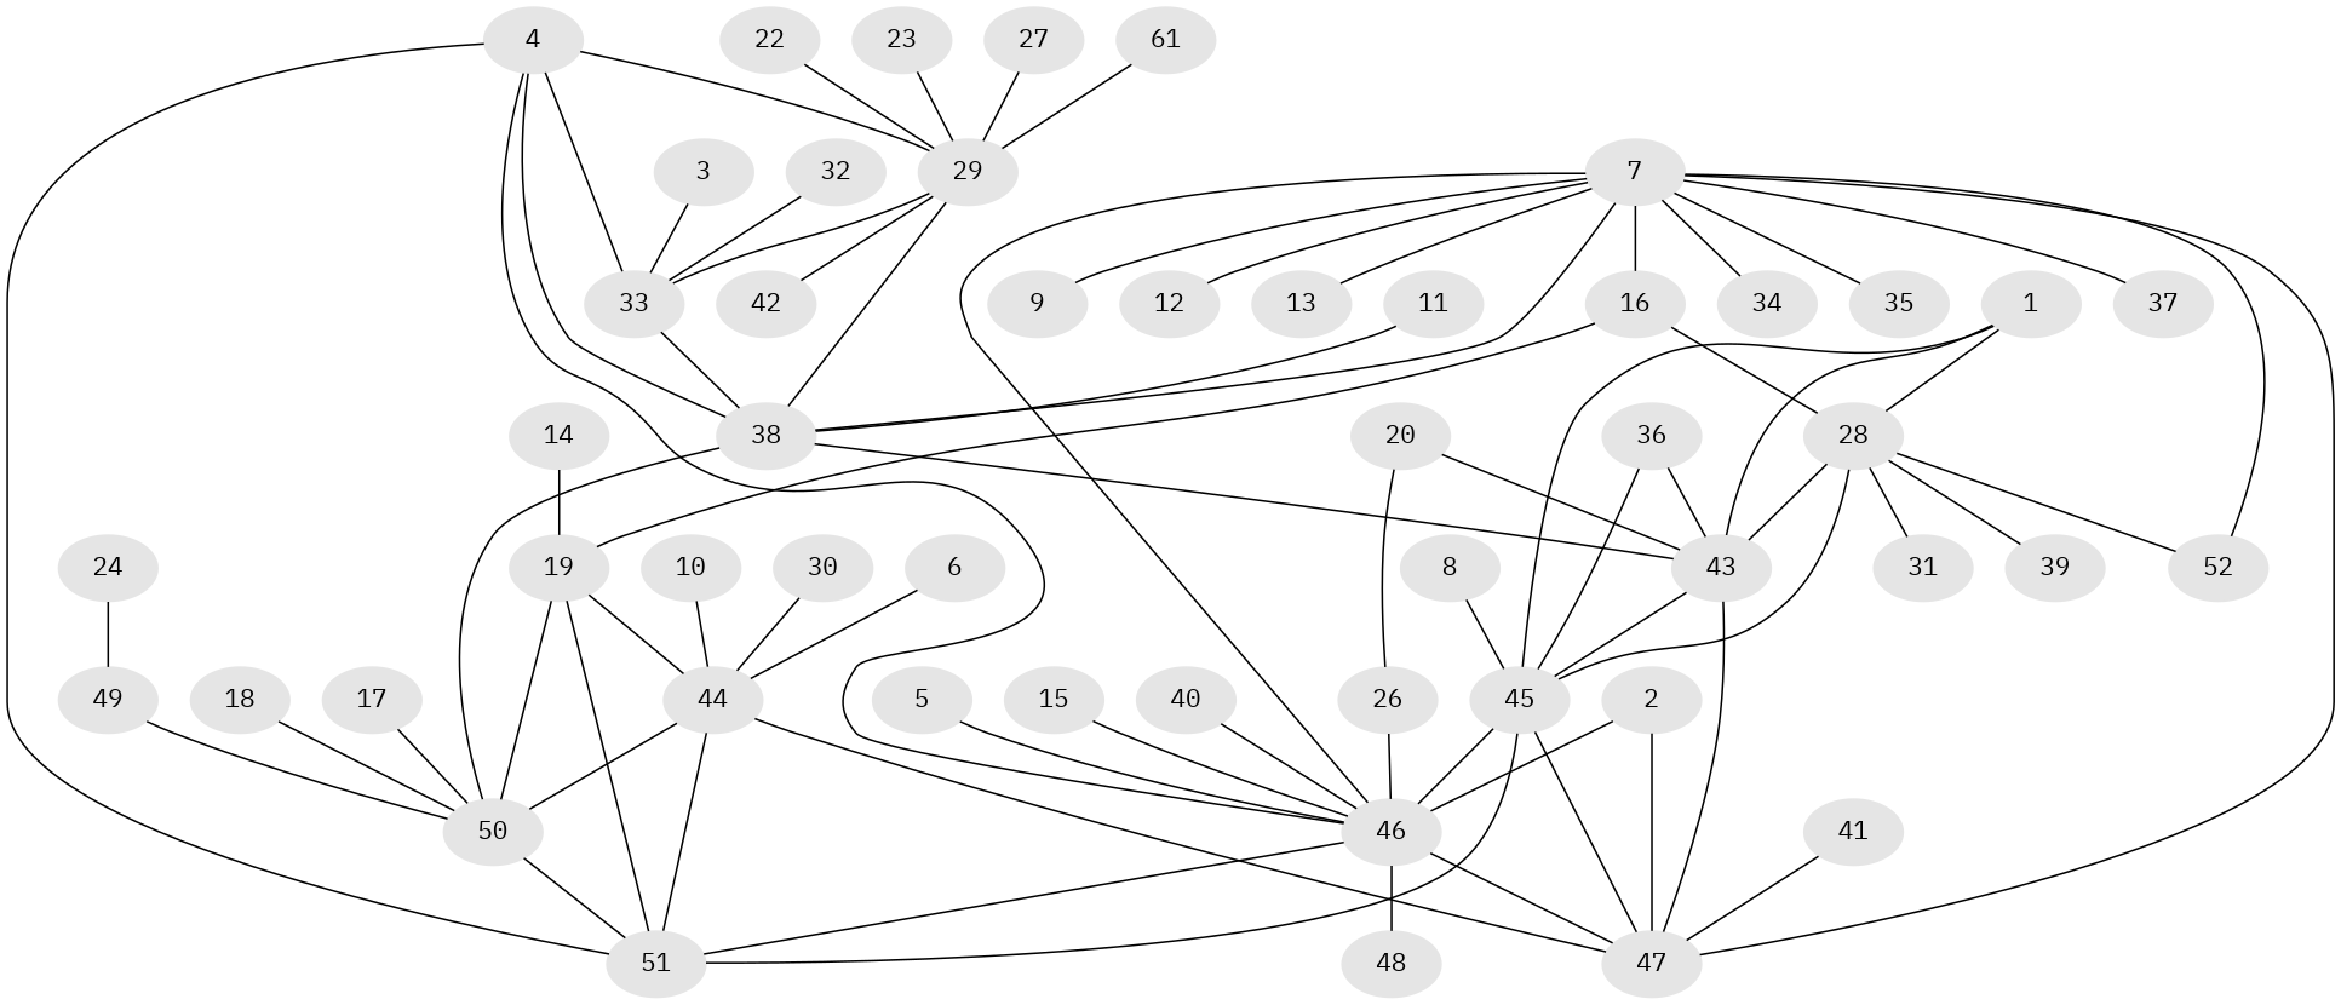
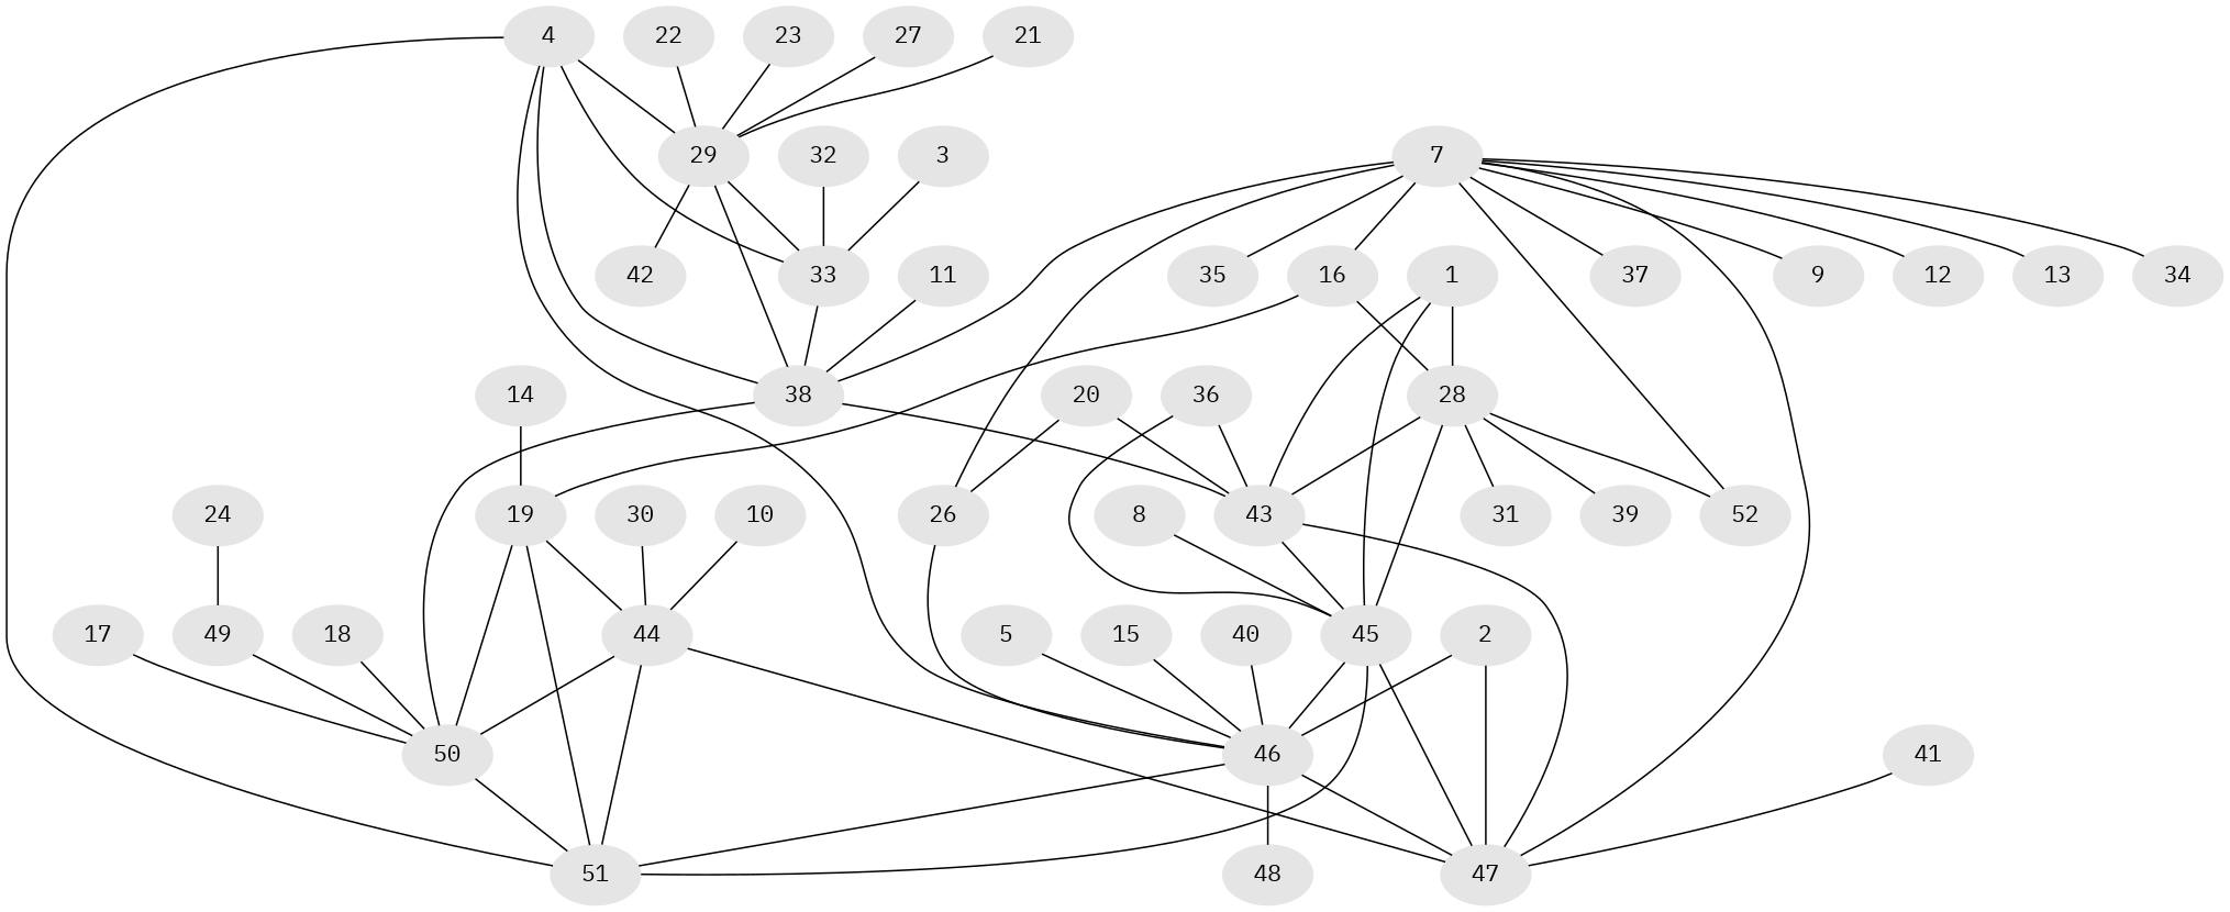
  graph {
    fontname="IBM Plex Mono"
    node [color=gray90 fontname="IBM Plex Mono" style=filled]
    edge [fontname="IBM Plex Mono" weight=1.0]
    1
    28
    43
    45
    52
    31
    39
    47
    46
    51
    2
    48
    3
    33
    38
    4
    29
    42
    50
    5
-   6
    44
    7
    9
    12
    13
    16
    34
    35
    37
    19
    8
    10
    11
    14
    15
    17
    18
    20
    26
-   21 [label=61]
+   21
    22
    23
    24
    49
    27
    30
    32
    36
    40
    41
    1 -- 28 [weight=2.0]
    1 -- 43
    1 -- 45
    28 -- 43 [weight=2.0]
    28 -- 45 [weight=2.0]
    28 -- 52
    28 -- 31
    28 -- 39
    43 -- 45
    43 -- 47
    45 -- 47
    45 -- 46
    45 -- 51
    46 -- 47 [weight=2.0]
    46 -- 51
    46 -- 48
    2 -- 47 [weight=2.0]
    2 -- 46 [weight=4.0]
    3 -- 33
    33 -- 38
    38 -- 43
    38 -- 50
    4 -- 46
    4 -- 51 [weight=2.0]
    4 -- 33 [weight=2.0]
    4 -- 38 [weight=2.0]
    4 -- 29 [weight=2.0]
    29 -- 33
    29 -- 38
    29 -- 42
    50 -- 51
    5 -- 46
-   6 -- 44
    44 -- 47
    44 -- 51 [weight=2.0]
    44 -- 50 [weight=2.0]
    7 -- 52
    7 -- 47
-   7 -- 46
+   7 -- 26
    7 -- 38
    7 -- 9
    7 -- 12
    7 -- 13
    7 -- 16 [weight=4.0]
    7 -- 34
    7 -- 35
    7 -- 37
    16 -- 28 [weight=2.0]
    16 -- 19 [weight=2.0]
    19 -- 51
    19 -- 50
    19 -- 44 [weight=2.0]
    8 -- 45
    10 -- 44
    11 -- 38
    14 -- 19
    15 -- 46
    17 -- 50
    18 -- 50
    20 -- 43
    20 -- 26
    26 -- 46
    21 -- 29
    22 -- 29
    23 -- 29
    24 -- 49
    49 -- 50
    27 -- 29
    30 -- 44
    32 -- 33
    36 -- 43
    36 -- 45
    40 -- 46
    41 -- 47
  }
